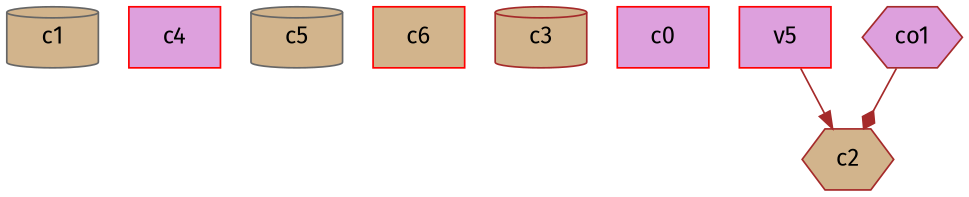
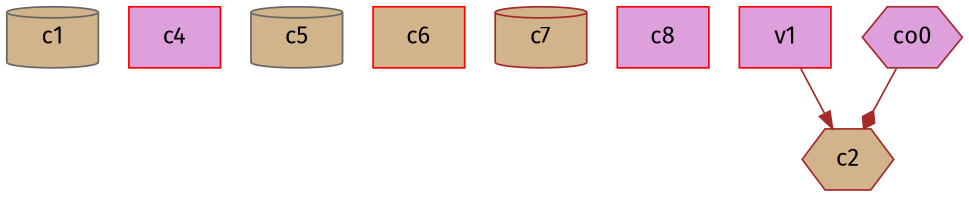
  strict digraph {
    fontname="Fira Sans"
    node [color=red fillcolor=tan fontname="Fira Sans" shape=box style=filled]
    edge [color=brown fontname="Fira Sans" weight=1]
    c1 [color=gray40 shape=cylinder]
    c4 [fillcolor=plum]
    c5 [color=gray40 shape=cylinder]
    c6
-   c7 [color=brown shape=cylinder label=c3]
-   c8 [fillcolor=plum label=c0]
-   v1 [fillcolor=plum label=v5]
+   c7 [color=brown shape=cylinder]
+   c8 [fillcolor=plum]
+   v1 [fillcolor=plum]
    c2 [color=brown shape=hexagon]
-   co1 [color=brown fillcolor=plum shape=hexagon]
+   co1 [color=brown fillcolor=plum shape=hexagon label=co0]
    v1 -> c2 [arrowhead=normal]
    co1 -> c2 [arrowhead=diamond]
  }
